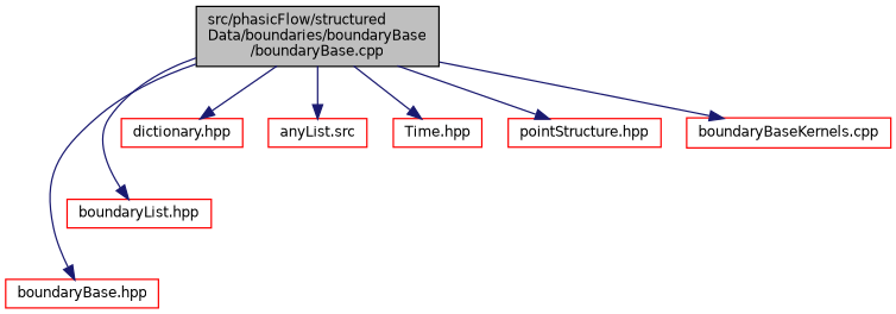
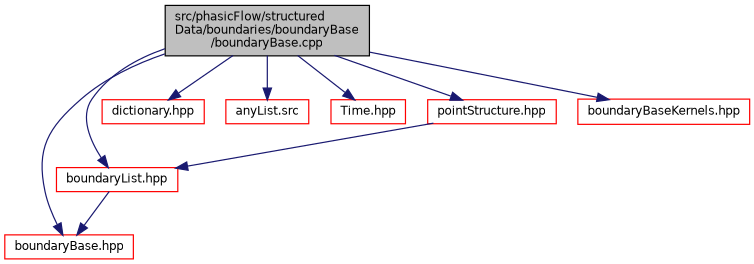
  digraph {
    node [color=red fillcolor=white fontname=Helvetica fontsize=10 shape=record style=filled]
    edge [color=midnightblue fontname=Helvetica fontsize=10 labelfontname=Helvetica labelfontsize=10 style=solid]
    n1 [color=black fillcolor=grey75 fontcolor=black height=0.2 label="src/phasicFlow/structured\lData/boundaries/boundaryBase\l/boundaryBase.cpp" width=0.4]
    n2 [height=0.2 label="boundaryBase.hpp" width=0.4]
    n3 [height=0.2 label="boundaryList.hpp" width=0.4]
    n4 [height=0.2 label="dictionary.hpp" width=0.4]
    n5 [height=0.2 label="anyList.src" width=0.4]
    n6 [height=0.2 label="Time.hpp" width=0.4]
    n7 [height=0.2 label="pointStructure.hpp" width=0.4]
-   n8 [height=0.2 label="boundaryBaseKernels.cpp" width=0.4]
+   n8 [height=0.2 label="boundaryBaseKernels.hpp" width=0.4]
    n1 -> n2
    n1 -> n3
    n1 -> n4
    n1 -> n5
    n1 -> n6
    n1 -> n7
    n1 -> n8
+   n3 -> n2
+   n7 -> n3
  }
